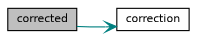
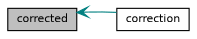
  digraph {
    rankdir=LR
    node [color=black fontname=Helvetica fontsize=10 shape=record]
    n1 [fillcolor=grey75 fontcolor=black height=0.2 label=corrected style=filled width=0.4]
    n2 [height=0.2 label=correction width=0.4]
-   n1 -> n2 [color=teal fontname=Helvetica fontsize=10 labelfontname=Helvetica labelfontsize=10 style=solid arrowhead=vee]
+   n2 -> n1 [color=teal fontname=Helvetica fontsize=10 labelfontname=Helvetica labelfontsize=10 style=solid arrowhead=vee]
  }
